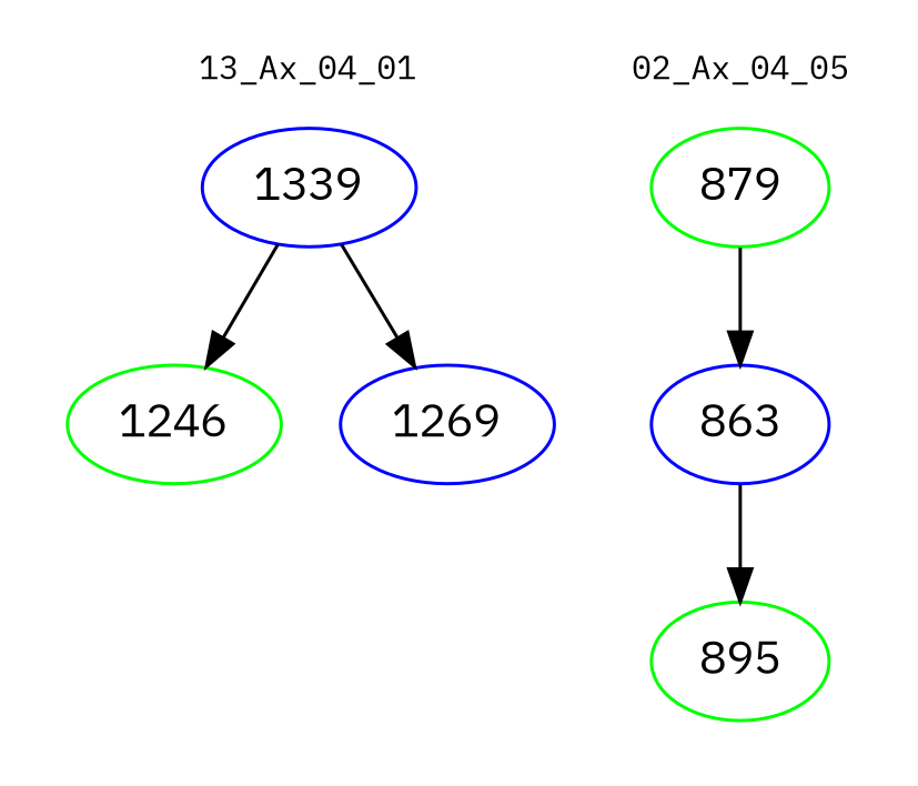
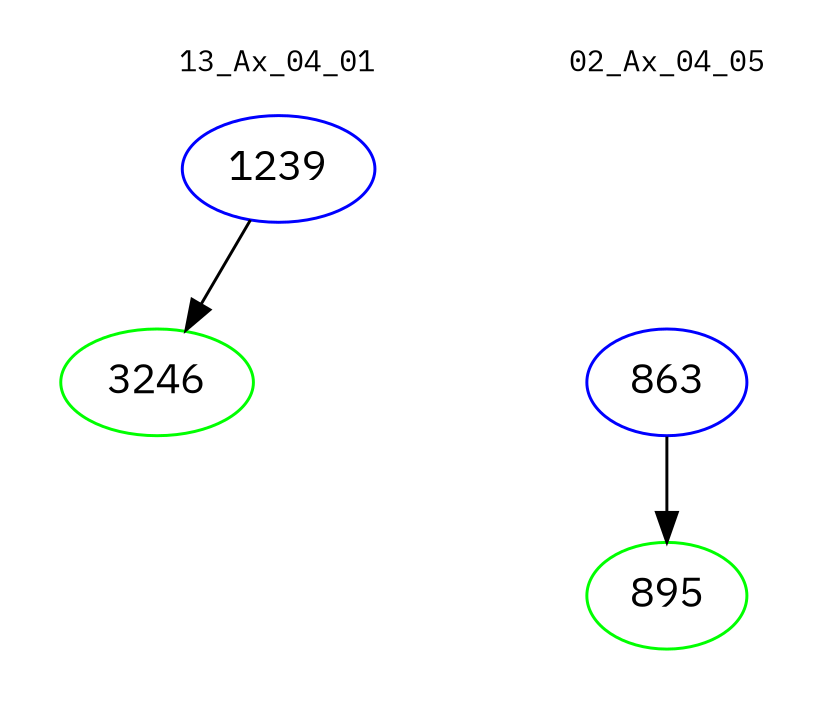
  digraph {
    fontname="IBM Plex Mono"
    node [color=green fontname="IBM Plex Mono"]
    edge [color=black fontname="IBM Plex Mono"]
-   n1 [label=1246]
-   n2 [color=blue label=1339]
-   n3 [color=blue label=1269]
-   n4 [label=879]
+   n1 [label=3246]
+   n2 [color=blue label=1239]
    n5 [color=blue label=863]
    n6 [label=895]
    subgraph cluster_1 {
      color=white
      fontsize=10
      label="13_Ax_04_01"
      n1
      n2
-     n3
    }
    subgraph cluster_2 {
      color=white
      fontsize=10
      label="02_Ax_04_05"
-     n4
      n5
      n6
    }
    n2 -> n1
-   n2 -> n3
-   n4 -> n5
    n5 -> n6
  }
